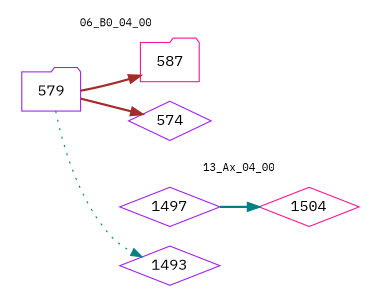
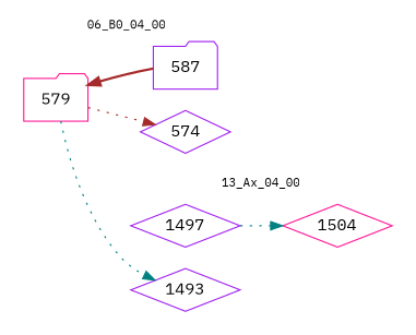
  digraph {
    fontname="IBM Plex Mono"
    rankdir=LR
    node [color=purple fontname="IBM Plex Mono" shape=diamond]
    edge [color=teal fontname="IBM Plex Mono" style=dotted]
    n1 [label=1497]
    n2 [label=1493]
    n3 [color=deeppink label=1504]
-   n4 [label=579 shape=folder]
+   n4 [color=deeppink label=579 shape=folder]
    n5 [label=574]
-   n6 [color=deeppink label=587 shape=folder]
+   n6 [label=587 shape=folder]
    subgraph cluster_1 {
      color=white
      fontsize=10
      label="13_Ax_04_00"
      n1
      n2
      n3
    }
    subgraph cluster_2 {
      color=white
      fontsize=10
      label="06_B0_04_00"
      n4
      n5
      n6
    }
-   n1 -> n3 [style=bold]
+   n1 -> n3
    n4 -> n2
-   n4 -> n5 [color=brown style=bold]
-   n4 -> n6 [color=brown style=bold]
+   n4 -> n5 [color=brown]
+   n6 -> n4 [color=brown style=bold]
  }
